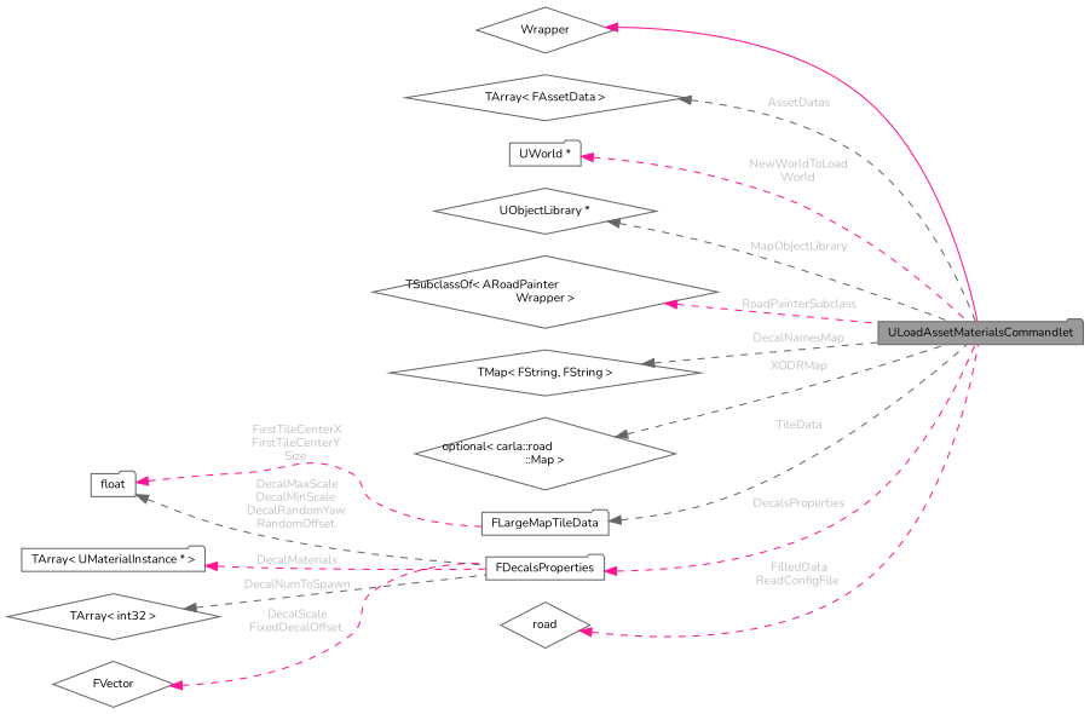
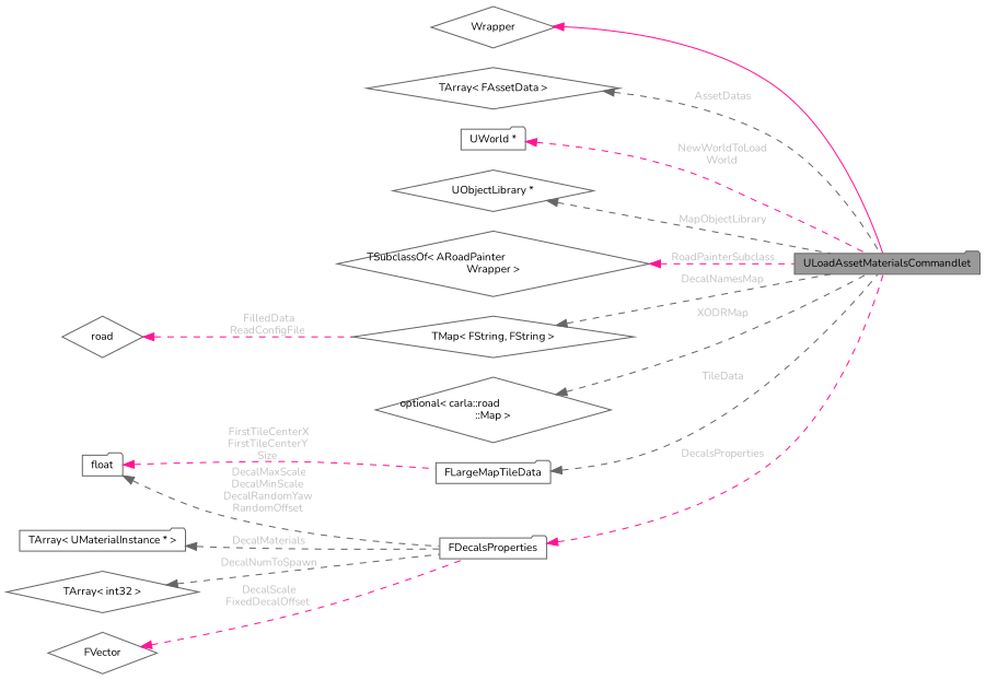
  digraph {
    fontname=Nunito
    rankdir=LR
    node [color=gray40 fillcolor=white fontname=Nunito fontsize=10 shape=diamond style=filled]
    edge [color=gray40 dir=back fontname=Nunito fontsize=10 labelfontname=Helvetica labelfontsize=10 style=dashed fontcolor=grey]
    n1 [fillcolor=grey60 fontcolor=black height=0.2 label=ULoadAssetMaterialsCommandlet shape=folder width=0.4]
    n2 [height=0.2 label=Wrapper width=0.4]
    n3 [height=0.2 label="TArray\< FAssetData \>" width=0.4]
    n4 [height=0.2 label="UWorld *" shape=folder width=0.4]
    n5 [height=0.2 label="UObjectLibrary *" width=0.4]
    n6 [height=0.2 label="TSubclassOf\< ARoadPainter\lWrapper \>" width=0.4]
    n7 [height=0.2 label="TMap\< FString, FString \>" width=0.4]
    n8 [height=0.2 label="optional\< carla::road\l::Map \>" width=0.4]
    n9 [height=0.2 label=FLargeMapTileData shape=folder width=0.4]
    n10 [height=0.2 label=float shape=folder width=0.4]
    n11 [height=0.2 label=FDecalsProperties shape=folder width=0.4]
    n12 [height=0.2 label="TArray\< UMaterialInstance * \>" shape=folder width=0.4]
    n13 [height=0.2 label="TArray\< int32 \>" width=0.4]
    n14 [height=0.2 label=FVector width=0.4]
    n15 [height=0.2 label=road width=0.4]
    n2 -> n1 [color=deeppink style=solid fontcolor=""]
    n3 -> n1 [label=" AssetDatas"]
    n4 -> n1 [color=deeppink label=" NewWorldToLoad\nWorld"]
    n5 -> n1 [label=" MapObjectLibrary"]
    n6 -> n1 [color=deeppink label=" RoadPainterSubclass"]
    n7 -> n1 [label=" DecalNamesMap"]
    n8 -> n1 [label=" XODRMap"]
    n9 -> n1 [label=" TileData"]
    n10 -> n9 [color=deeppink label=" FirstTileCenterX\nFirstTileCenterY\nSize"]
    n10 -> n11 [label=" DecalMaxScale\nDecalMinScale\nDecalRandomYaw\nRandomOffset"]
    n11 -> n1 [color=deeppink label=" DecalsProperties"]
-   n12 -> n11 [color=deeppink label=" DecalMaterials"]
+   n12 -> n11 [label=" DecalMaterials"]
    n13 -> n11 [label=" DecalNumToSpawn"]
    n14 -> n11 [color=deeppink label=" DecalScale\nFixedDecalOffset"]
-   n15 -> n1 [color=deeppink label=" FilledData\nReadConfigFile"]
+   n15 -> n7 [color=deeppink label=" FilledData\nReadConfigFile"]
  }
